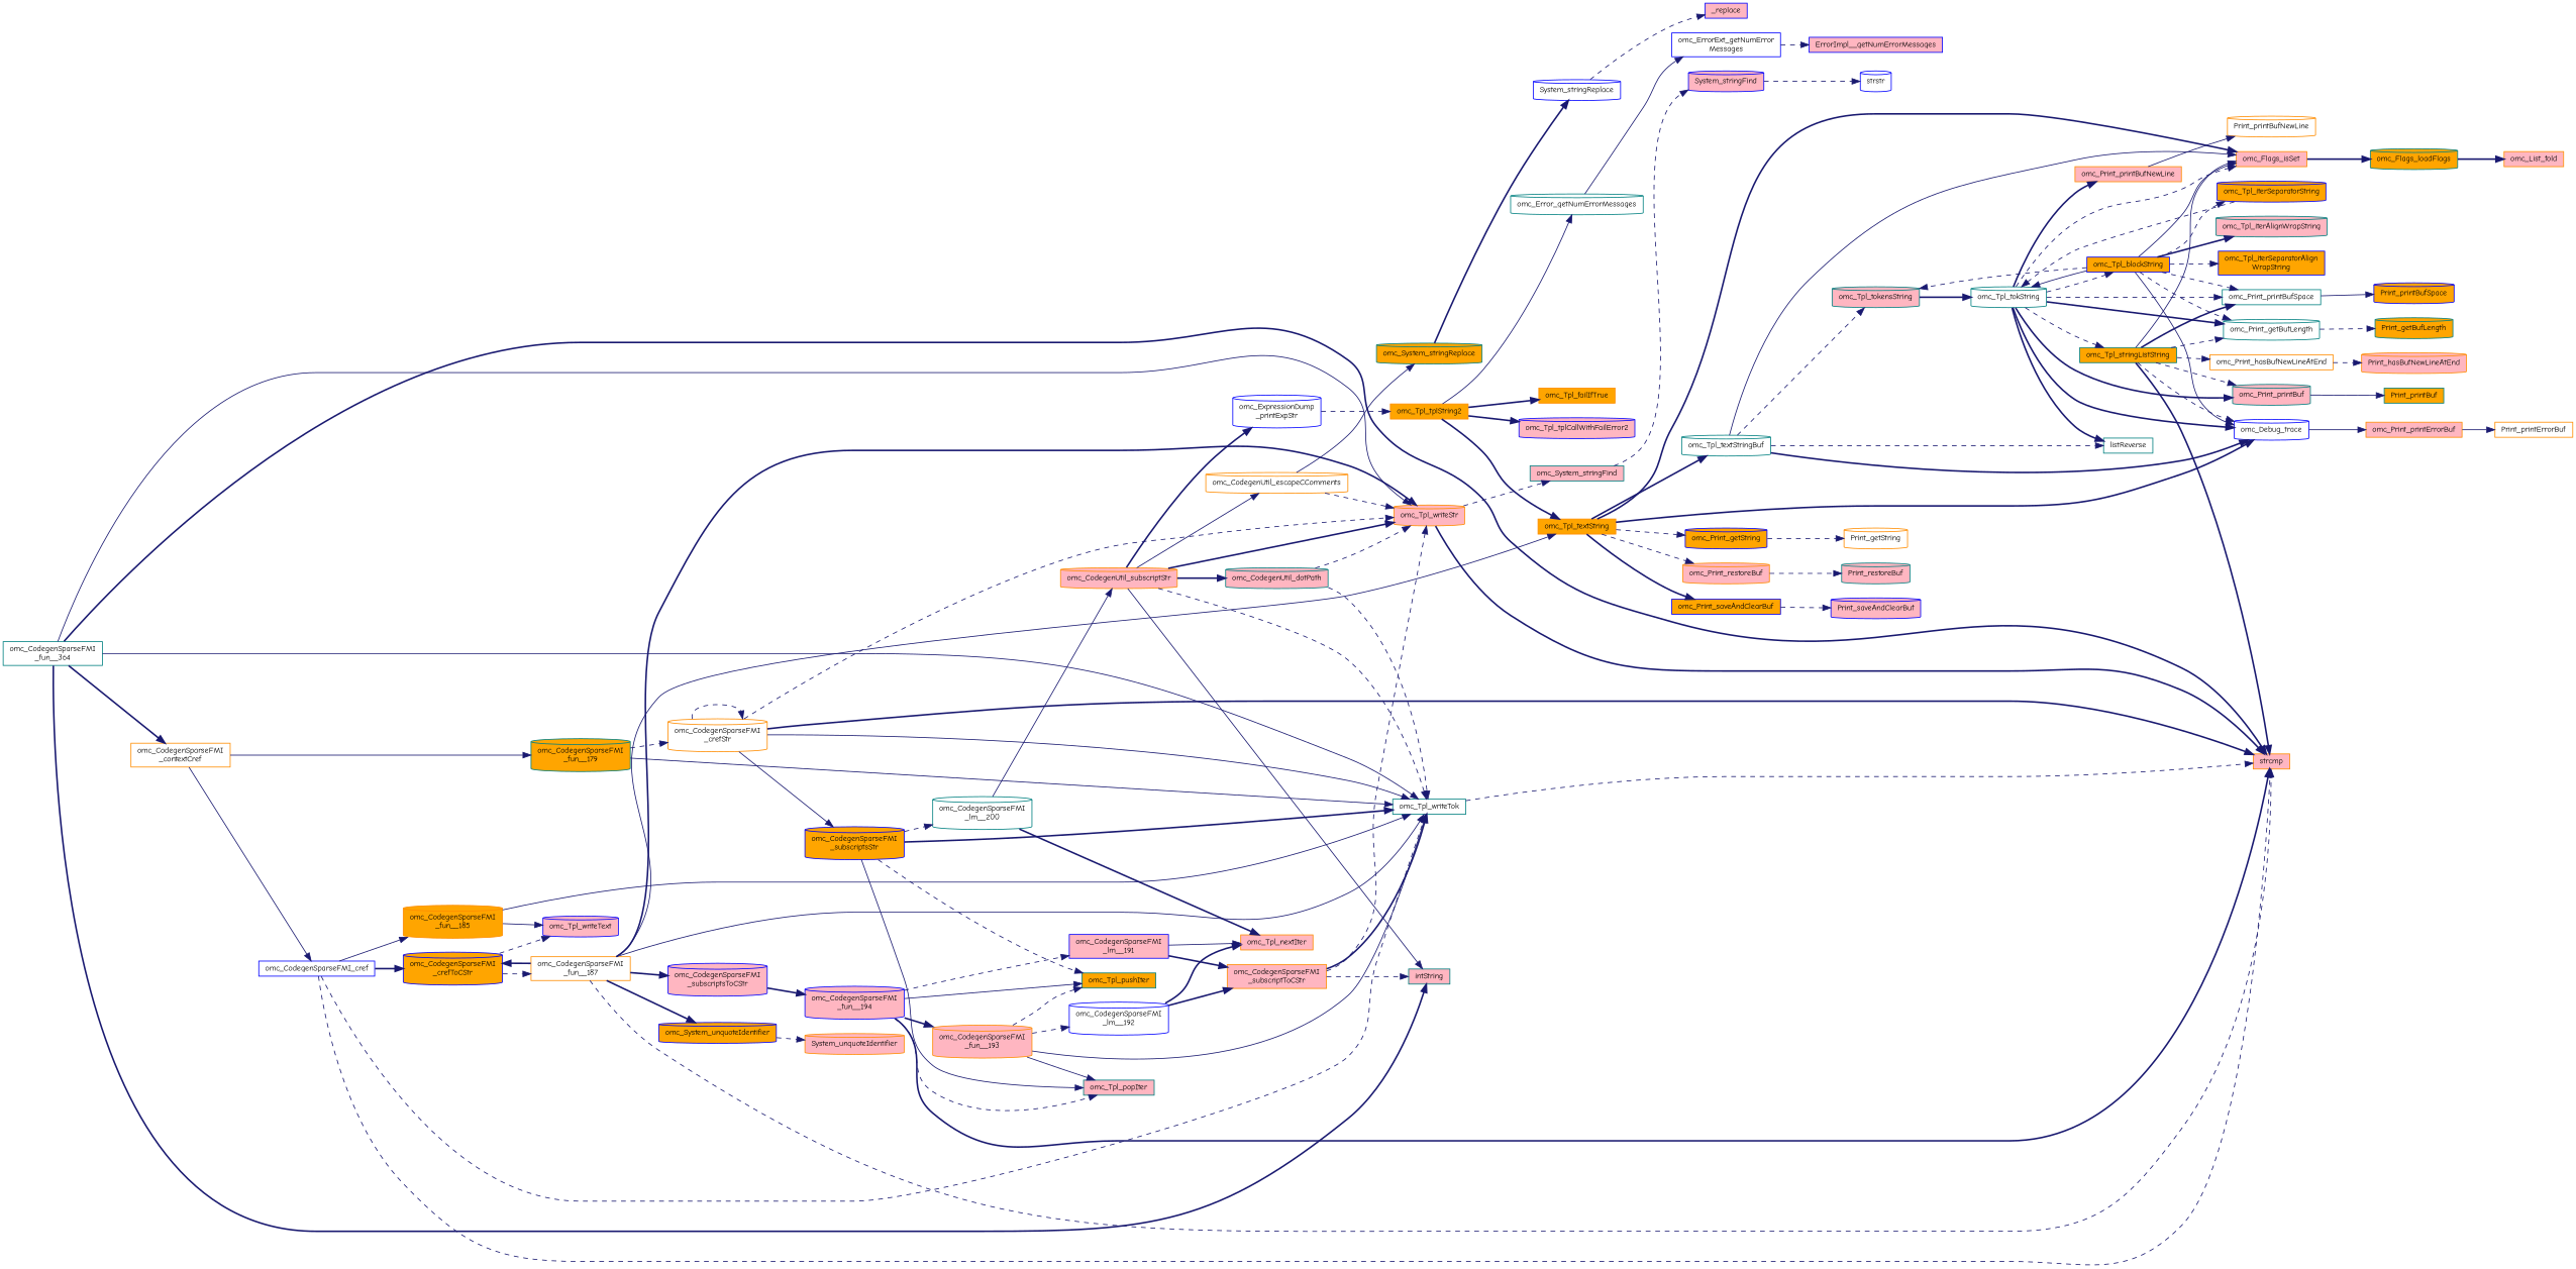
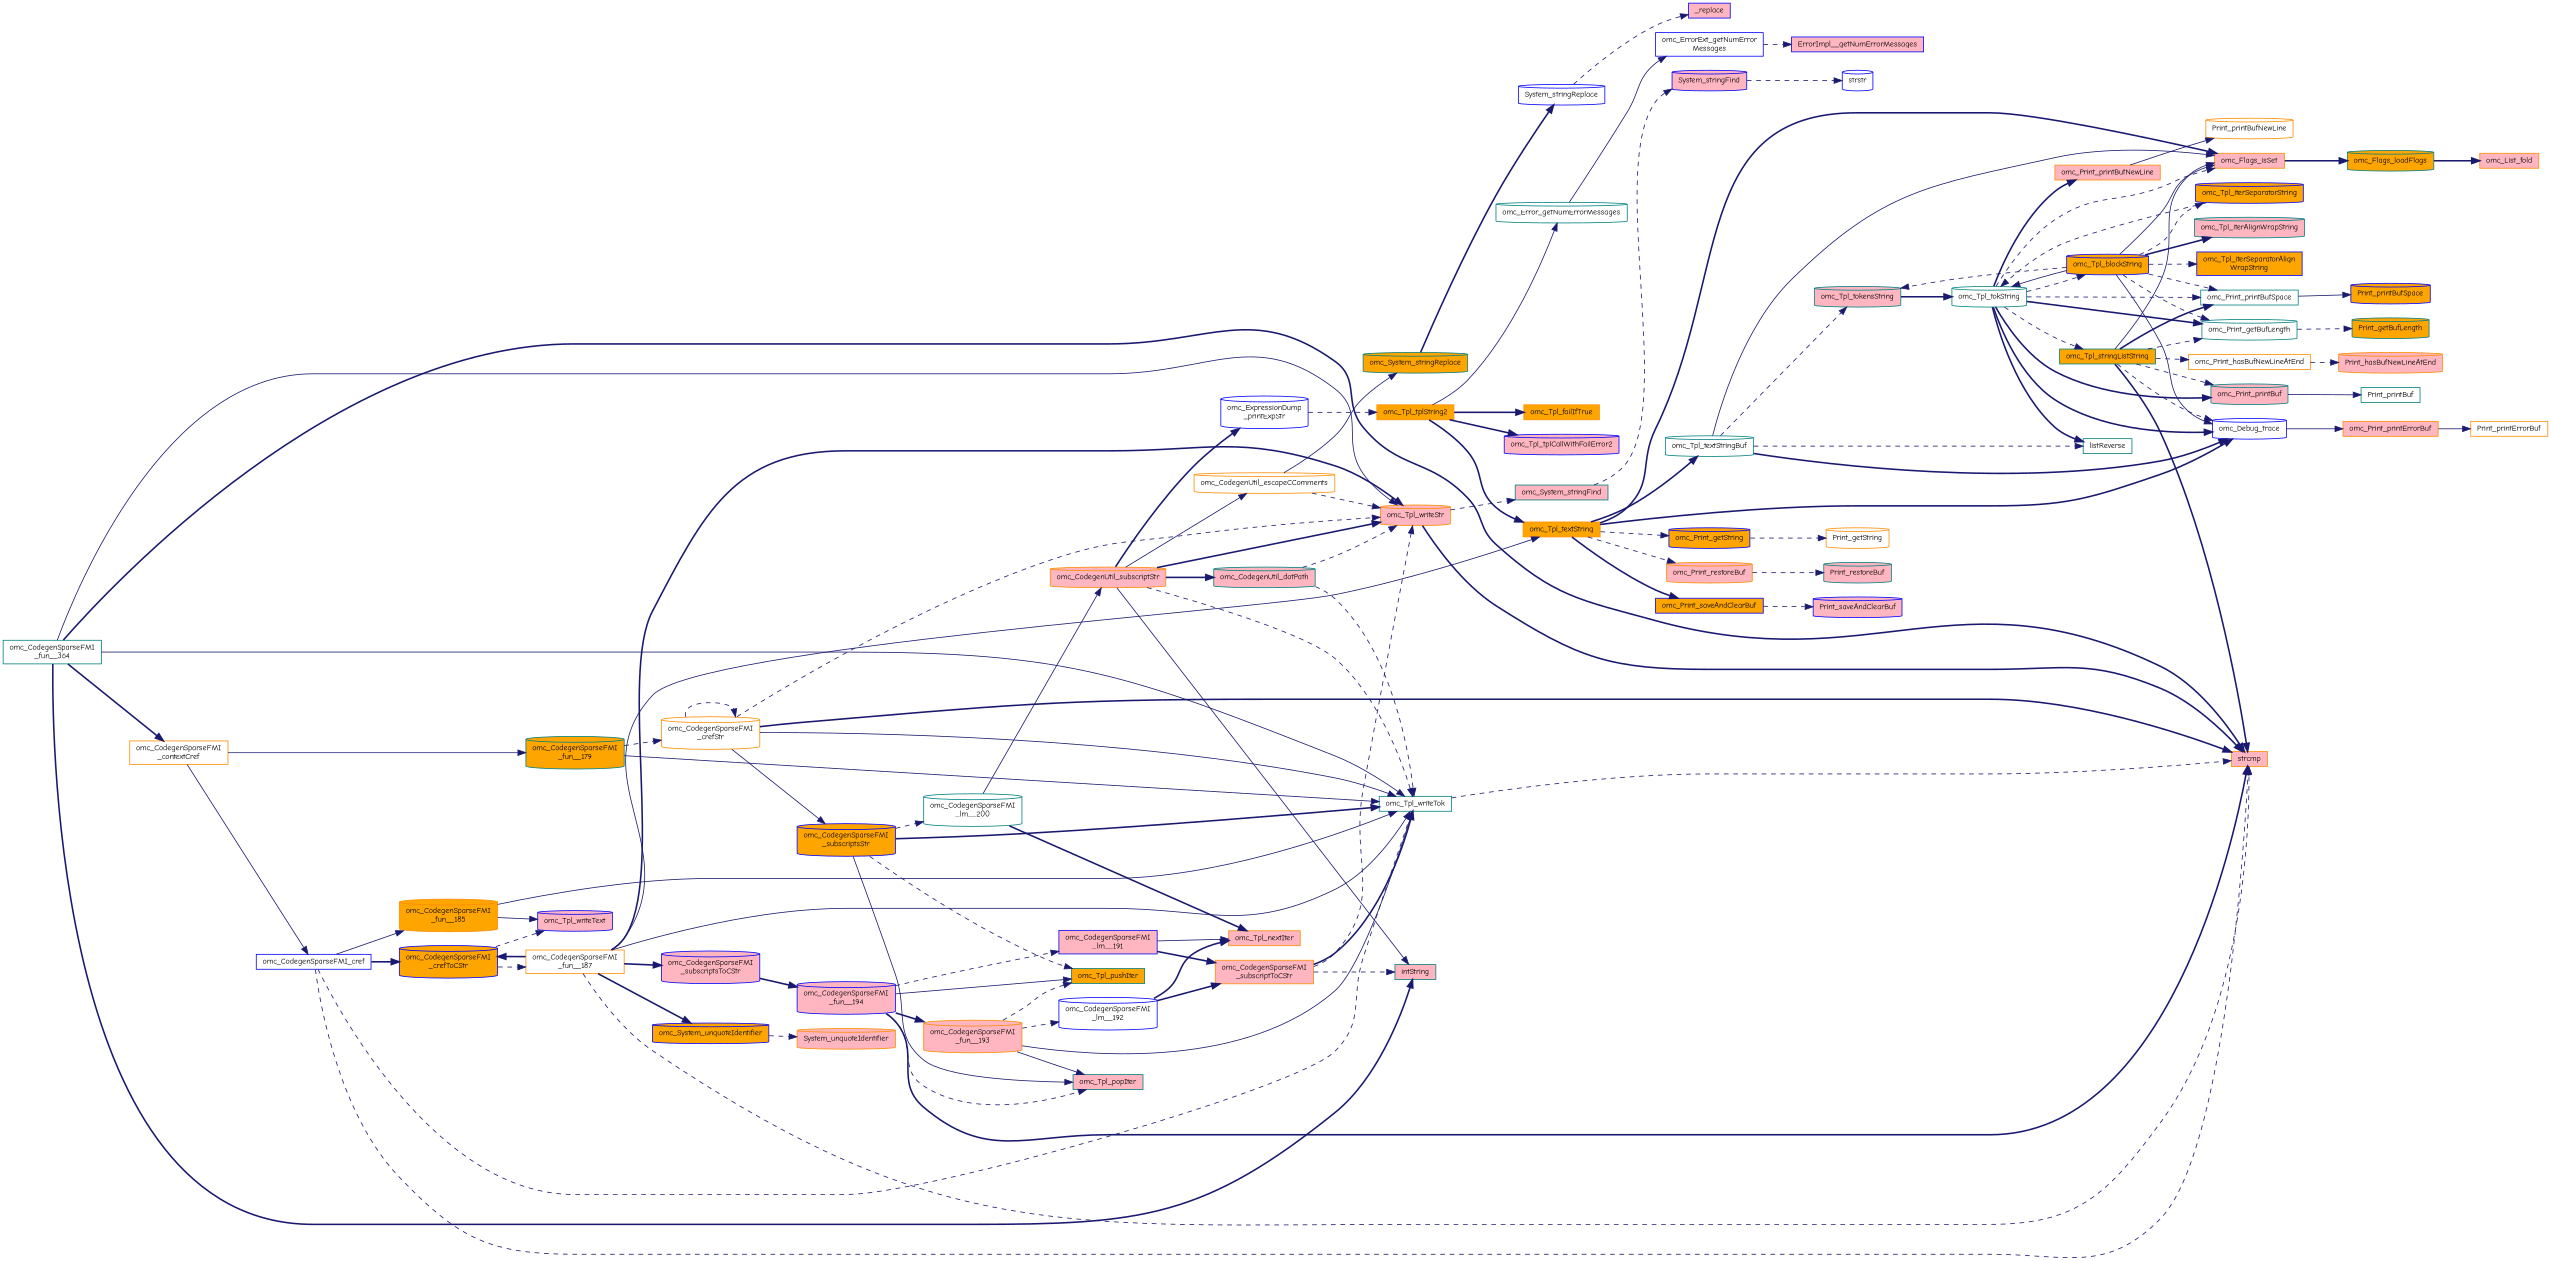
  digraph {
    fontname="Comic Neue"
    rankdir=LR
    node [color=darkorange fillcolor=lightpink fontname="Comic Neue" fontsize=10 shape=cylinder style=filled]
    edge [color=midnightblue fontname="Comic Neue" fontsize=10 labelfontname=Helvetica labelfontsize=10 style=dashed]
    n1 [color=teal fillcolor=white fontcolor=black height=0.2 label="omc_CodegenSparseFMI\l_fun__364" shape=box width=0.4]
    n2 [height=0.2 label=strcmp shape=box width=0.4]
    n3 [fillcolor=white height=0.2 label="omc_CodegenSparseFMI\l_contextCref" shape=box width=0.4]
    n4 [color=teal fillcolor=white height=0.2 label=omc_Tpl_writeTok shape=box width=0.4]
    n5 [height=0.2 label=omc_Tpl_writeStr width=0.4]
    n6 [color=teal height=0.2 label=intString shape=box width=0.4]
    n7 [color=teal fillcolor=orange height=0.2 label="omc_CodegenSparseFMI\l_fun__179" width=0.4]
    n8 [color=blue fillcolor=white height=0.2 label=omc_CodegenSparseFMI_cref shape=box width=0.4]
    n9 [color=teal height=0.2 label=omc_System_stringFind shape=box width=0.4]
    n10 [fillcolor=white height=0.2 label="omc_CodegenSparseFMI\l_crefStr" width=0.4]
    n11 [color=blue fillcolor=orange height=0.2 label="omc_CodegenSparseFMI\l_subscriptsStr" width=0.4]
    n12 [color=blue fillcolor=orange height=0.2 label="omc_CodegenSparseFMI\l_crefToCStr" width=0.4]
    n13 [fillcolor=orange height=0.2 label="omc_CodegenSparseFMI\l_fun__185" width=0.4]
    n14 [color=teal fillcolor=orange height=0.2 label=omc_Tpl_pushIter shape=box width=0.4]
    n15 [color=teal fillcolor=white height=0.2 label="omc_CodegenSparseFMI\l_lm__200" width=0.4]
    n16 [color=teal height=0.2 label=omc_Tpl_popIter shape=box width=0.4]
    n17 [color=blue height=0.2 label=System_stringFind width=0.4]
    n18 [color=blue fillcolor=white height=0.2 label=strstr width=0.4]
    n19 [height=0.2 label=omc_CodegenUtil_subscriptStr width=0.4]
    n20 [height=0.2 label=omc_Tpl_nextIter shape=box width=0.4]
    n21 [color=teal height=0.2 label=omc_CodegenUtil_dotPath width=0.4]
    n22 [color=blue fillcolor=white height=0.2 label="omc_ExpressionDump\l_printExpStr" width=0.4]
    n23 [fillcolor=white height=0.2 label=omc_CodegenUtil_escapeCComments width=0.4]
    n24 [fillcolor=orange height=0.2 label=omc_Tpl_tplString2 shape=box width=0.4]
    n25 [color=teal fillcolor=orange height=0.2 label=omc_System_stringReplace width=0.4]
    n26 [color=teal fillcolor=white height=0.2 label=omc_Error_getNumErrorMessages width=0.4]
    n27 [color=blue height=0.2 label=omc_Tpl_tplCallWithFailError2 width=0.4]
    n28 [fillcolor=orange height=0.2 label=omc_Tpl_failIfTrue shape=box width=0.4]
    n29 [fillcolor=orange height=0.2 label=omc_Tpl_textString shape=box width=0.4]
    n30 [color=blue fillcolor=white height=0.2 label="omc_ErrorExt_getNumError\lMessages" shape=box width=0.4]
    n31 [color=blue fillcolor=orange height=0.2 label=omc_Print_saveAndClearBuf shape=box width=0.4]
    n32 [color=teal fillcolor=white height=0.2 label=omc_Tpl_textStringBuf width=0.4]
    n33 [height=0.2 label=omc_Flags_isSet shape=box width=0.4]
    n34 [color=blue fillcolor=white height=0.2 label=omc_Debug_trace width=0.4]
    n35 [color=blue fillcolor=orange height=0.2 label=omc_Print_getString width=0.4]
    n36 [height=0.2 label=omc_Print_restoreBuf width=0.4]
    n37 [color=blue height=0.2 label=ErrorImpl__getNumErrorMessages shape=box width=0.4]
    n38 [color=blue height=0.2 label=Print_saveAndClearBuf width=0.4]
    n39 [color=teal height=0.2 label=omc_Tpl_tokensString width=0.4]
    n40 [color=teal fillcolor=white height=0.2 label=listReverse shape=box width=0.4]
    n41 [color=teal fillcolor=orange height=0.2 label=omc_Flags_loadFlags width=0.4]
    n42 [height=0.2 label=omc_Print_printErrorBuf shape=box width=0.4]
    n43 [fillcolor=white height=0.2 label=Print_getString width=0.4]
    n44 [color=teal height=0.2 label=Print_restoreBuf width=0.4]
    n45 [color=teal fillcolor=white height=0.2 label=omc_Tpl_tokString width=0.4]
    n46 [height=0.2 label=omc_Print_printBufNewLine shape=box width=0.4]
    n47 [color=teal fillcolor=white height=0.2 label=omc_Print_getBufLength width=0.4]
    n48 [color=teal fillcolor=white height=0.2 label=omc_Print_printBufSpace shape=box width=0.4]
    n49 [color=teal height=0.2 label=omc_Print_printBuf width=0.4]
    n50 [color=teal fillcolor=orange height=0.2 label=omc_Tpl_stringListString shape=box width=0.4]
-   n51 [color=blue fillcolor=orange height=0.2 label=omc_Tpl_blockString shape=box width=0.4]
+   n51 [color=blue fillcolor=orange height=0.2 label=omc_Tpl_blockString width=0.4]
    n52 [fillcolor=white height=0.2 label=Print_printBufNewLine width=0.4]
    n53 [color=teal fillcolor=orange height=0.2 label=Print_getBufLength width=0.4]
    n54 [color=blue fillcolor=orange height=0.2 label=Print_printBufSpace width=0.4]
-   n55 [color=teal fillcolor=orange height=0.2 label=Print_printBuf shape=box width=0.4]
+   n55 [color=teal fillcolor=white height=0.2 label=Print_printBuf shape=box width=0.4]
    n56 [fillcolor=white height=0.2 label=omc_Print_hasBufNewLineAtEnd shape=box width=0.4]
    n57 [color=blue fillcolor=orange height=0.2 label=omc_Tpl_iterSeparatorString width=0.4]
    n58 [color=blue fillcolor=orange height=0.2 label="omc_Tpl_iterSeparatorAlign\lWrapString" shape=box width=0.4]
    n59 [color=teal height=0.2 label=omc_Tpl_iterAlignWrapString width=0.4]
    n60 [height=0.2 label=Print_hasBufNewLineAtEnd width=0.4]
    n61 [height=0.2 label=omc_List_fold shape=box width=0.4]
    n62 [fillcolor=white height=0.2 label=Print_printErrorBuf shape=box width=0.4]
    n63 [color=blue fillcolor=white height=0.2 label=System_stringReplace width=0.4]
    n64 [color=blue height=0.2 label=_replace shape=box width=0.4]
    n65 [color=blue height=0.2 label=omc_Tpl_writeText width=0.4]
    n66 [fillcolor=white height=0.2 label="omc_CodegenSparseFMI\l_fun__187" shape=box width=0.4]
    n67 [color=blue height=0.2 label="omc_CodegenSparseFMI\l_subscriptsToCStr" width=0.4]
    n68 [color=blue fillcolor=orange height=0.2 label=omc_System_unquoteIdentifier width=0.4]
    n69 [color=blue height=0.2 label="omc_CodegenSparseFMI\l_fun__194" width=0.4]
    n70 [height=0.2 label=System_unquoteIdentifier width=0.4]
    n71 [color=blue height=0.2 label="omc_CodegenSparseFMI\l_lm__191" shape=box width=0.4]
    n72 [height=0.2 label="omc_CodegenSparseFMI\l_fun__193" width=0.4]
    n73 [height=0.2 label="omc_CodegenSparseFMI\l_subscriptToCStr" shape=box width=0.4]
    n74 [color=blue fillcolor=white height=0.2 label="omc_CodegenSparseFMI\l_lm__192" width=0.4]
    n1 -> n2 [style=bold]
    n1 -> n3 [style=bold]
    n1 -> n4 [style=solid]
    n1 -> n5 [style=solid]
    n1 -> n6 [style=bold]
    n3 -> n7 [style=solid]
    n3 -> n8 [style=solid]
    n4 -> n2
    n5 -> n2 [style=bold]
    n5 -> n9
    n7 -> n4 [style=solid]
    n7 -> n10
    n8 -> n2
    n8 -> n4
    n8 -> n12 [style=bold]
    n8 -> n13 [style=solid]
    n9 -> n17
    n10 -> n2 [style=bold]
    n10 -> n4 [style=solid]
    n10 -> n5
    n10 -> n10
    n10 -> n11 [style=solid]
    n11 -> n4 [style=bold]
    n11 -> n14
    n11 -> n15
    n11 -> n16 [style=solid]
    n12 -> n65
    n12 -> n66
    n13 -> n4 [style=solid]
    n13 -> n65 [style=solid]
    n15 -> n19 [style=solid]
    n15 -> n20 [style=bold]
    n17 -> n18
    n19 -> n4
    n19 -> n5 [style=bold]
    n19 -> n6 [style=solid]
    n19 -> n21 [style=bold]
    n19 -> n22 [style=bold]
    n19 -> n23 [style=solid]
    n21 -> n4
    n21 -> n5
    n22 -> n24
    n23 -> n5
    n23 -> n25 [style=solid]
    n24 -> n26 [style=solid]
    n24 -> n27 [style=bold]
    n24 -> n28 [style=bold]
    n24 -> n29 [style=bold]
    n25 -> n63 [style=bold]
    n26 -> n30 [style=solid]
    n29 -> n31 [style=bold]
    n29 -> n32 [style=bold]
    n29 -> n33 [style=bold]
    n29 -> n34 [style=bold]
    n29 -> n35
    n29 -> n36
    n30 -> n37
    n31 -> n38
    n32 -> n33 [style=solid]
    n32 -> n34 [style=bold]
    n32 -> n39
    n32 -> n40
    n33 -> n41 [style=bold]
    n34 -> n42 [style=solid]
    n35 -> n43
    n36 -> n44
    n39 -> n45 [style=bold]
    n41 -> n61 [style=bold]
    n42 -> n62 [style=solid]
    n45 -> n33
    n45 -> n34 [style=bold]
    n45 -> n40 [style=bold]
    n45 -> n46 [style=bold]
    n45 -> n47 [style=bold]
    n45 -> n48
    n45 -> n49 [style=bold]
    n45 -> n50
    n45 -> n51
    n46 -> n52 [style=solid]
    n47 -> n53
    n48 -> n54 [style=solid]
    n49 -> n55 [style=solid]
    n50 -> n2 [style=bold]
    n50 -> n33 [style=solid]
    n50 -> n34
    n50 -> n47
    n50 -> n48 [style=bold]
    n50 -> n49
    n50 -> n56
    n51 -> n33 [style=solid]
    n51 -> n34 [style=solid]
    n51 -> n39
    n51 -> n45 [style=solid]
    n51 -> n47
    n51 -> n48
    n51 -> n57
    n51 -> n58
    n51 -> n59 [style=bold]
    n56 -> n60
    n57 -> n45
    n63 -> n64
    n66 -> n2
    n66 -> n4 [style=solid]
    n66 -> n5 [style=bold]
    n66 -> n12 [style=bold]
    n66 -> n29 [style=solid]
    n66 -> n67 [style=bold]
    n66 -> n68 [style=bold]
    n67 -> n69 [style=bold]
    n68 -> n70
    n69 -> n2 [style=bold]
    n69 -> n14 [style=solid]
    n69 -> n16
    n69 -> n71
    n69 -> n72 [style=bold]
    n71 -> n20 [style=solid]
    n71 -> n73 [style=bold]
    n72 -> n4 [style=solid]
    n72 -> n14
    n72 -> n16 [style=solid]
    n72 -> n74
    n73 -> n4 [style=bold]
    n73 -> n5
    n73 -> n6
    n74 -> n20 [style=bold]
    n74 -> n73 [style=bold]
  }
